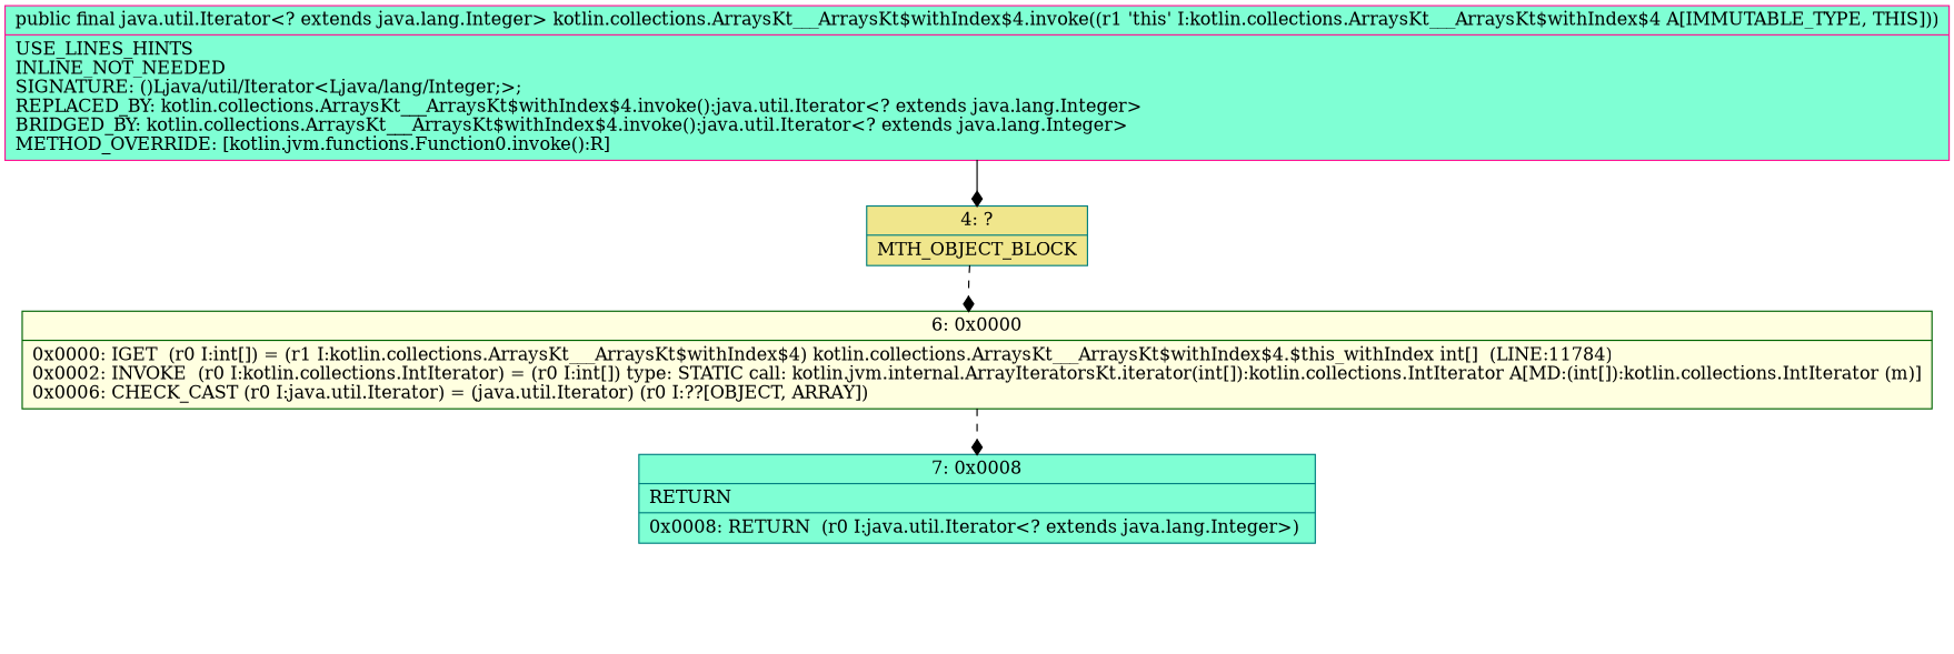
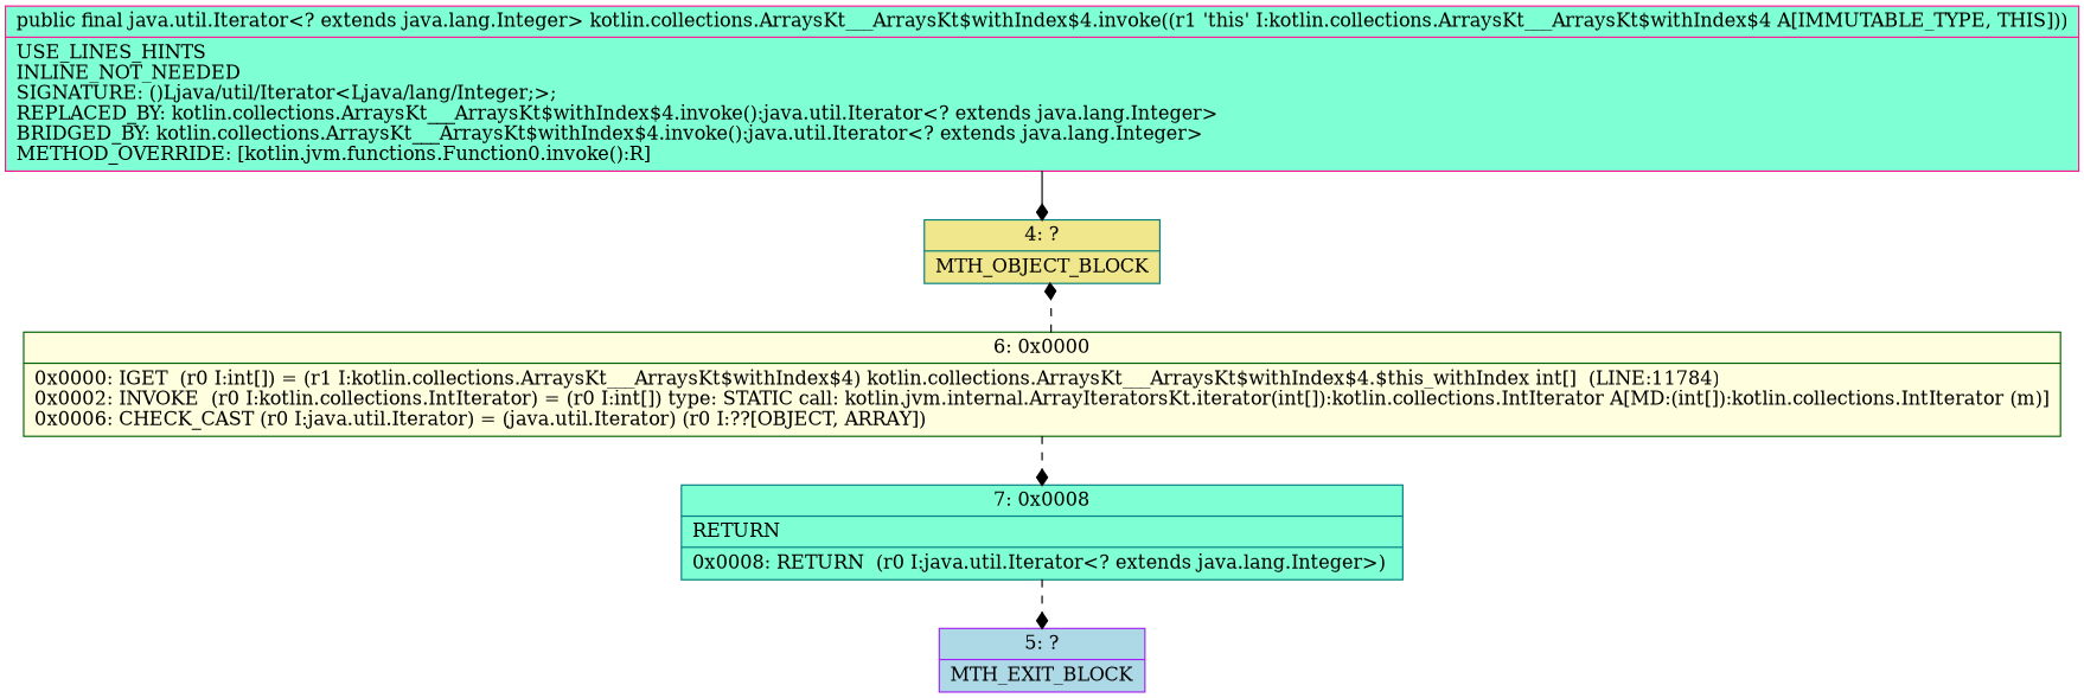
  digraph {
    node [color=teal fillcolor=aquamarine shape=record style=filled]
    edge [arrowhead=diamond style=dashed]
    n1 [fillcolor=khaki label="{4\:\ ?|MTH_OBJECT_BLOCK\l}"]
    n2 [color=darkgreen fillcolor=lightyellow label="{6\:\ 0x0000|0x0000: IGET  (r0 I:int[]) = (r1 I:kotlin.collections.ArraysKt___ArraysKt$withIndex$4) kotlin.collections.ArraysKt___ArraysKt$withIndex$4.$this_withIndex int[]  (LINE:11784)\l0x0002: INVOKE  (r0 I:kotlin.collections.IntIterator) = (r0 I:int[]) type: STATIC call: kotlin.jvm.internal.ArrayIteratorsKt.iterator(int[]):kotlin.collections.IntIterator A[MD:(int[]):kotlin.collections.IntIterator (m)]\l0x0006: CHECK_CAST (r0 I:java.util.Iterator) = (java.util.Iterator) (r0 I:??[OBJECT, ARRAY]) \l}"]
    n3 [label="{7\:\ 0x0008|RETURN\l|0x0008: RETURN  (r0 I:java.util.Iterator\<? extends java.lang.Integer\>) \l}"]
+   n4 [color=purple fillcolor=lightblue label="{5\:\ ?|MTH_EXIT_BLOCK\l}"]
    n5 [color=deeppink label="{public final java.util.Iterator\<? extends java.lang.Integer\> kotlin.collections.ArraysKt___ArraysKt$withIndex$4.invoke((r1 'this' I:kotlin.collections.ArraysKt___ArraysKt$withIndex$4 A[IMMUTABLE_TYPE, THIS]))  | USE_LINES_HINTS\lINLINE_NOT_NEEDED\lSIGNATURE: ()Ljava\/util\/Iterator\<Ljava\/lang\/Integer;\>;\lREPLACED_BY: kotlin.collections.ArraysKt___ArraysKt$withIndex$4.invoke():java.util.Iterator\<? extends java.lang.Integer\>\lBRIDGED_BY: kotlin.collections.ArraysKt___ArraysKt$withIndex$4.invoke():java.util.Iterator\<? extends java.lang.Integer\>\lMETHOD_OVERRIDE: [kotlin.jvm.functions.Function0.invoke():R]\l}"]
-   n1 -> n2
+   n2 -> n1
    n2 -> n3
+   n3 -> n4
    n5 -> n1 [style=solid]
  }
